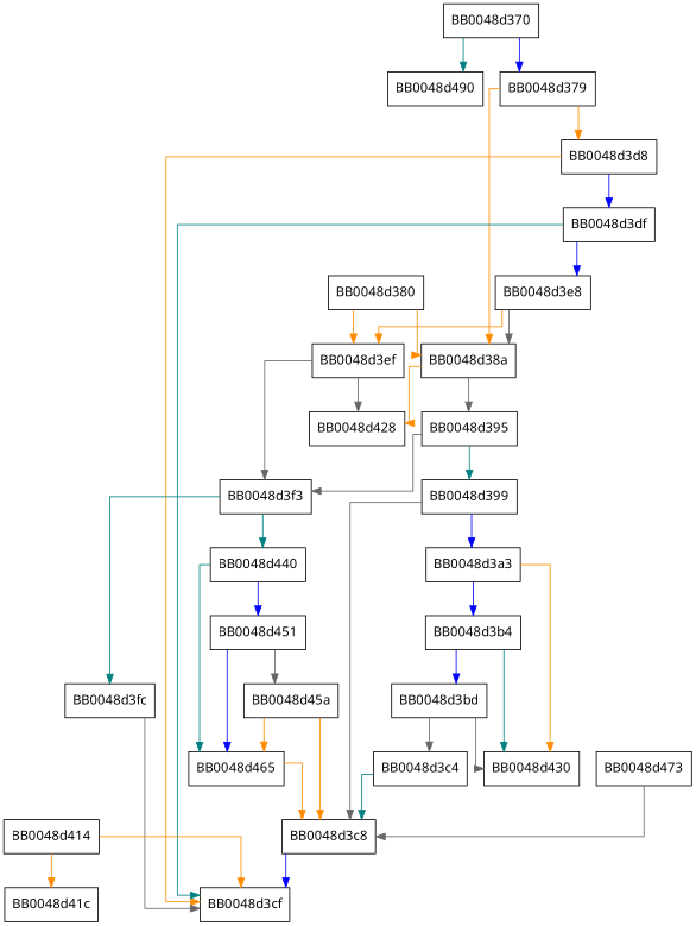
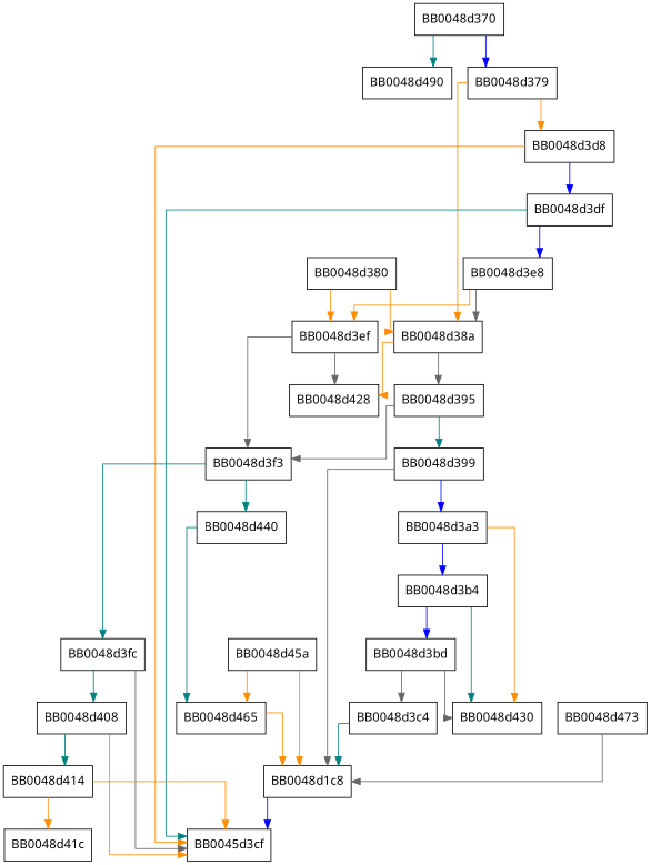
  digraph {
    fontname="Noto Sans"
    splines=ortho
    node [fontname="Noto Sans" shape=box]
    edge [color=darkorange fontname="Noto Sans"]
    BB0048d370
    BB0048d490
    BB0048d379
    BB0048d3d8
    BB0048d38a
-   BB0048d3cf
+   BB0048d3cf [label=BB0045d3cf]
    BB0048d3df
    BB0048d380
    BB0048d3ef
    BB0048d3e8
    BB0048d428
    BB0048d3f3
    BB0048d395
    BB0048d440
    BB0048d3fc
    BB0048d399
-   BB0048d3c8
+   BB0048d3c8 [label=BB0048d1c8]
    BB0048d3a3
    BB0048d465
-   BB0048d451
+   BB0048d408
    BB0048d430
    BB0048d3b4
    BB0048d3bd
    BB0048d3c4
    BB0048d45a
    BB0048d414
    BB0048d41c
    BB0048d473
    BB0048d370 -> BB0048d490 [color=teal]
    BB0048d370 -> BB0048d379 [color=blue]
    BB0048d379 -> BB0048d3d8
    BB0048d379 -> BB0048d38a
    BB0048d3d8 -> BB0048d3cf
    BB0048d3d8 -> BB0048d3df [color=blue]
    BB0048d38a -> BB0048d428
    BB0048d38a -> BB0048d395 [color=gray40]
    BB0048d3df -> BB0048d3cf [color=teal]
    BB0048d3df -> BB0048d3e8 [color=blue]
    BB0048d380 -> BB0048d38a
    BB0048d380 -> BB0048d3ef
    BB0048d3ef -> BB0048d428 [color=gray40]
    BB0048d3ef -> BB0048d3f3 [color=gray40]
    BB0048d3e8 -> BB0048d38a [color=gray40]
    BB0048d3e8 -> BB0048d3ef
    BB0048d3f3 -> BB0048d440 [color=teal]
    BB0048d3f3 -> BB0048d3fc [color=teal]
    BB0048d395 -> BB0048d3f3 [color=gray40]
    BB0048d395 -> BB0048d399 [color=teal]
    BB0048d440 -> BB0048d465 [color=teal]
-   BB0048d440 -> BB0048d451 [color=blue]
    BB0048d3fc -> BB0048d3cf [color=gray40]
+   BB0048d3fc -> BB0048d408 [color=teal]
    BB0048d399 -> BB0048d3c8 [color=gray40]
    BB0048d399 -> BB0048d3a3 [color=blue]
    BB0048d3c8 -> BB0048d3cf [color=blue]
    BB0048d3a3 -> BB0048d430
    BB0048d3a3 -> BB0048d3b4 [color=blue]
    BB0048d465 -> BB0048d3c8
-   BB0048d451 -> BB0048d465 [color=blue]
-   BB0048d451 -> BB0048d45a [color=gray40]
+   BB0048d408 -> BB0048d3cf
+   BB0048d408 -> BB0048d414 [color=teal]
    BB0048d3b4 -> BB0048d430 [color=teal]
    BB0048d3b4 -> BB0048d3bd [color=blue]
    BB0048d3bd -> BB0048d430 [color=gray40]
    BB0048d3bd -> BB0048d3c4 [color=gray40]
    BB0048d3c4 -> BB0048d3c8 [color=teal]
    BB0048d45a -> BB0048d3c8
    BB0048d45a -> BB0048d465
    BB0048d414 -> BB0048d3cf
    BB0048d414 -> BB0048d41c
    BB0048d473 -> BB0048d3c8 [color=gray40]
  }
